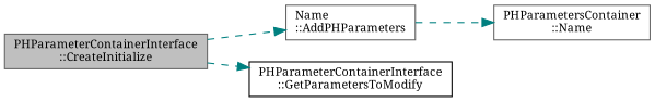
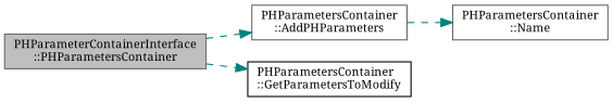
  digraph {
    fontname="Noto Serif"
    rankdir=LR
    node [color=gray40 fontname="Noto Serif" fontsize=10 shape=record]
    edge [color=teal fontname="Noto Serif" fontsize=10 labelfontname=FreeSans labelfontsize=10 style=dashed]
-   n1 [fillcolor=grey75 fontcolor=black height=0.2 label="PHParameterContainerInterface\l::CreateInitialize" style=filled width=0.4]
-   n2 [height=0.2 label="Name\l::AddPHParameters" width=0.4]
-   n3 [color=black height=0.2 label="PHParameterContainerInterface\l::GetParametersToModify" width=0.4]
+   n1 [fillcolor=grey75 fontcolor=black height=0.2 label="PHParameterContainerInterface\l::PHParametersContainer" style=filled width=0.4]
+   n2 [height=0.2 label="PHParametersContainer\l::AddPHParameters" width=0.4]
+   n3 [color=black height=0.2 label="PHParametersContainer\l::GetParametersToModify" width=0.4]
    n4 [height=0.2 label="PHParametersContainer\l::Name" width=0.4]
    n1 -> n2
    n1 -> n3
    n2 -> n4
  }
